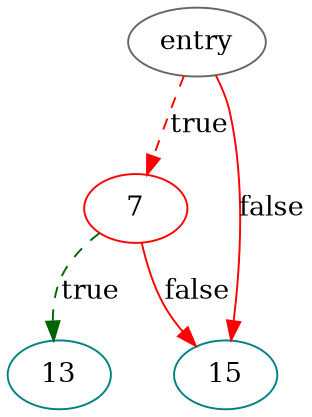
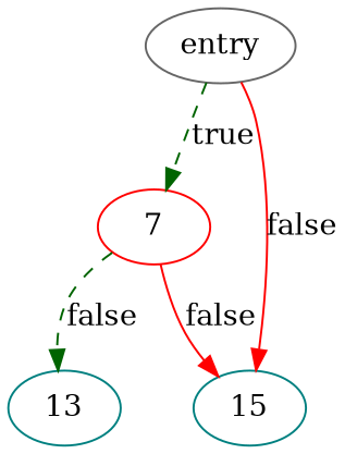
  digraph {
    node [color=teal]
    edge [color=darkgreen style=dashed]
    n1 [color=gray40 label=entry]
    7 [color=red]
    15
    13
-   n1 -> 7 [color=red label=true]
+   n1 -> 7 [label=true]
    n1 -> 15 [color=red label=false style=solid]
    7 -> 15 [color=red label=false style=solid]
-   7 -> 13 [label=true]
+   7 -> 13 [label=false]
  }
